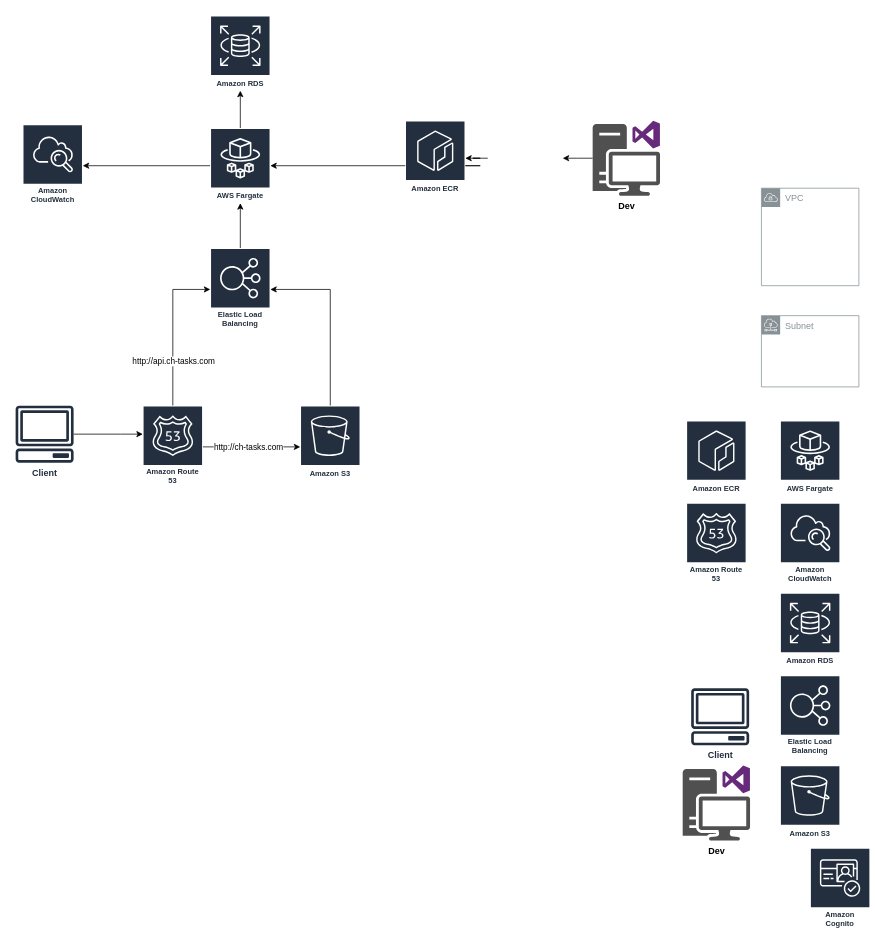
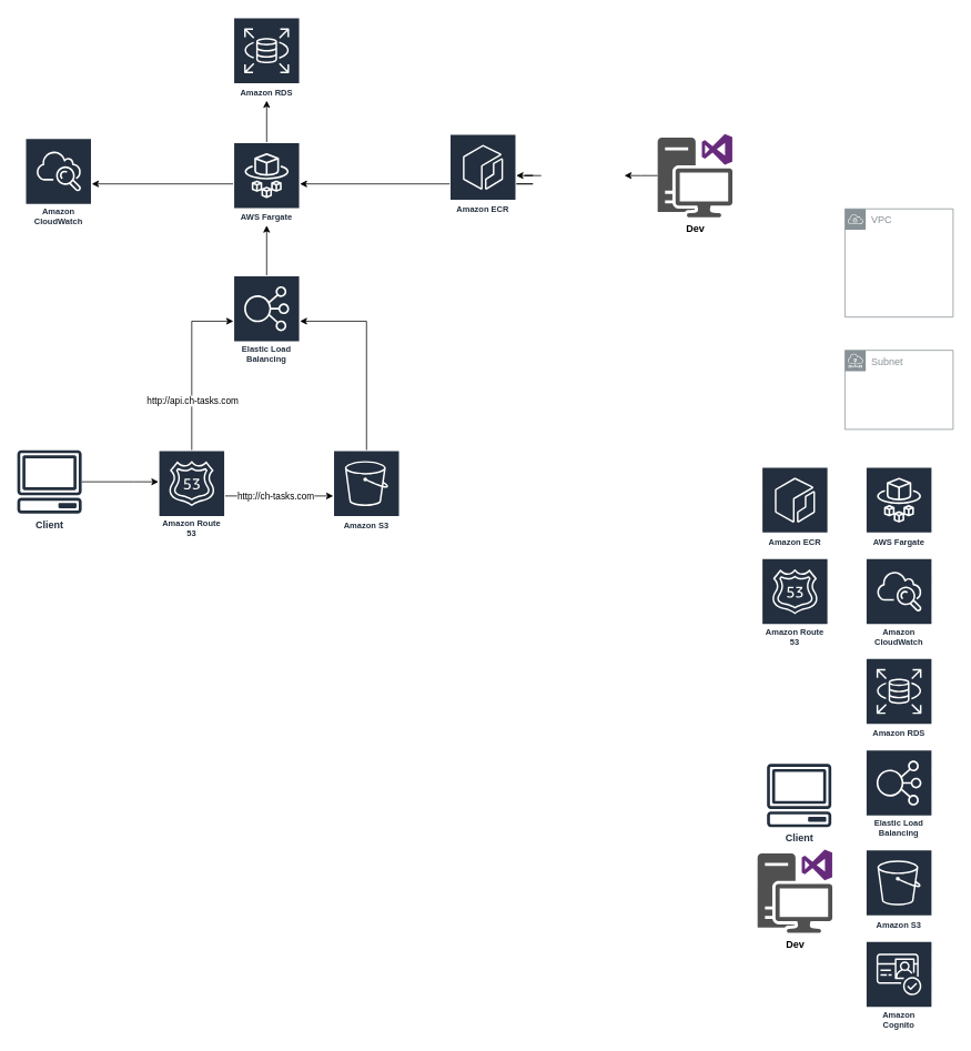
  <mxCell id="0" />
  <mxCell id="1" parent="0" />
  <mxCell id="2" value="Elastic Load Balancing" style="outlineConnect=0;fontColor=#232F3E;gradientColor=none;strokeColor=#ffffff;fillColor=#232F3E;dashed=0;verticalLabelPosition=middle;verticalAlign=bottom;align=center;html=1;whiteSpace=wrap;fontSize=10;fontStyle=1;spacing=3;shape=mxgraph.aws4.productIcon;prIcon=mxgraph.aws4.elastic_load_balancing;" parent="1" vertex="1"><mxGeometry x="1040" y="900" width="80" height="110" as="geometry" /></mxCell>
  <mxCell id="3" value="AWS Fargate" style="outlineConnect=0;fontColor=#232F3E;gradientColor=none;strokeColor=#ffffff;fillColor=#232F3E;dashed=0;verticalLabelPosition=middle;verticalAlign=bottom;align=center;html=1;whiteSpace=wrap;fontSize=10;fontStyle=1;spacing=3;shape=mxgraph.aws4.productIcon;prIcon=mxgraph.aws4.fargate;" parent="1" vertex="1"><mxGeometry x="1040" y="560" width="80" height="100" as="geometry" /></mxCell>
  <mxCell id="4" value="Subnet" style="outlineConnect=0;gradientColor=none;html=1;whiteSpace=wrap;fontSize=12;fontStyle=0;shape=mxgraph.aws4.group;grIcon=mxgraph.aws4.group_subnet;strokeColor=#879196;fillColor=none;verticalAlign=top;align=left;spacingLeft=30;fontColor=#879196;dashed=0;" parent="1" vertex="1"><mxGeometry x="1015" y="420" width="130" height="95" as="geometry" /></mxCell>
  <mxCell id="5" value="VPC" style="outlineConnect=0;gradientColor=none;html=1;whiteSpace=wrap;fontSize=12;fontStyle=0;shape=mxgraph.aws4.group;grIcon=mxgraph.aws4.group_vpc;strokeColor=#879196;fillColor=none;verticalAlign=top;align=left;spacingLeft=30;fontColor=#879196;dashed=0;" parent="1" vertex="1"><mxGeometry x="1015" y="250" width="130" height="130" as="geometry" /></mxCell>
  <mxCell id="6" value="Amazon S3" style="outlineConnect=0;fontColor=#232F3E;gradientColor=none;strokeColor=#ffffff;fillColor=#232F3E;dashed=0;verticalLabelPosition=middle;verticalAlign=bottom;align=center;html=1;whiteSpace=wrap;fontSize=10;fontStyle=1;spacing=3;shape=mxgraph.aws4.productIcon;prIcon=mxgraph.aws4.s3;" parent="1" vertex="1"><mxGeometry x="1040" y="1020" width="80" height="100" as="geometry" /></mxCell>
  <mxCell id="7" value="&lt;b&gt;Client&lt;/b&gt;" style="outlineConnect=0;fontColor=#232F3E;gradientColor=none;fillColor=#232F3E;strokeColor=none;dashed=0;verticalLabelPosition=bottom;verticalAlign=top;align=center;html=1;fontSize=12;fontStyle=0;aspect=fixed;pointerEvents=1;shape=mxgraph.aws4.client;" parent="1" vertex="1"><mxGeometry x="921" y="917" width="78" height="76" as="geometry" /></mxCell>
  <mxCell id="8" value="Amazon CloudWatch" style="outlineConnect=0;fontColor=#232F3E;gradientColor=none;strokeColor=#ffffff;fillColor=#232F3E;dashed=0;verticalLabelPosition=middle;verticalAlign=bottom;align=center;html=1;whiteSpace=wrap;fontSize=10;fontStyle=1;spacing=3;shape=mxgraph.aws4.productIcon;prIcon=mxgraph.aws4.cloudwatch;" parent="1" vertex="1"><mxGeometry x="1040" y="670" width="80" height="110" as="geometry" /></mxCell>
  <mxCell id="9" value="Amazon RDS" style="outlineConnect=0;fontColor=#232F3E;gradientColor=none;strokeColor=#ffffff;fillColor=#232F3E;dashed=0;verticalLabelPosition=middle;verticalAlign=bottom;align=center;html=1;whiteSpace=wrap;fontSize=10;fontStyle=1;spacing=3;shape=mxgraph.aws4.productIcon;prIcon=mxgraph.aws4.rds;" parent="1" vertex="1"><mxGeometry x="1040" y="790" width="80" height="100" as="geometry" /></mxCell>
  <mxCell id="10" value="&lt;b&gt;Dev&lt;/b&gt;" style="pointerEvents=1;shadow=0;dashed=0;html=1;strokeColor=none;fillColor=#505050;labelPosition=center;verticalLabelPosition=bottom;verticalAlign=top;outlineConnect=0;align=center;shape=mxgraph.office.devices.workstation_visual_studio;" parent="1" vertex="1"><mxGeometry x="910.01" y="1020" width="89.83" height="100" as="geometry" /></mxCell>
- <mxCell id="11" value="Amazon Cognito" style="outlineConnect=0;fontColor=#232F3E;gradientColor=none;strokeColor=#ffffff;fillColor=#232F3E;dashed=0;verticalLabelPosition=middle;verticalAlign=bottom;align=center;html=1;whiteSpace=wrap;fontSize=10;fontStyle=1;spacing=3;shape=mxgraph.aws4.productIcon;prIcon=mxgraph.aws4.cognito;" parent="1" vertex="1"><mxGeometry x="1080" y="1130" width="80" height="110" as="geometry" /></mxCell>
+ <mxCell id="11" value="Amazon Cognito" style="outlineConnect=0;fontColor=#232F3E;gradientColor=none;strokeColor=#ffffff;fillColor=#232F3E;dashed=0;verticalLabelPosition=middle;verticalAlign=bottom;align=center;html=1;whiteSpace=wrap;fontSize=10;fontStyle=1;spacing=3;shape=mxgraph.aws4.productIcon;prIcon=mxgraph.aws4.cognito;" parent="1" vertex="1"><mxGeometry x="1040" y="1130" width="80" height="110" as="geometry" /></mxCell>
  <mxCell id="12" value="" style="shape=image;html=1;verticalAlign=top;verticalLabelPosition=bottom;labelBackgroundColor=#ffffff;imageAspect=0;aspect=fixed;image=https://cdn4.iconfinder.com/data/icons/iconsimple-logotypes/512/github-128.png" parent="1" vertex="1"><mxGeometry x="910" y="1140" width="100" height="100" as="geometry" /></mxCell>
  <mxCell id="13" style="edgeStyle=orthogonalEdgeStyle;rounded=0;orthogonalLoop=1;jettySize=auto;html=1;fontColor=#879196;" parent="1" source="14" target="36" edge="1"><mxGeometry relative="1" as="geometry"><Array as="points"><mxPoint x="160" y="578" /><mxPoint x="160" y="578" /></Array></mxGeometry></mxCell>
  <mxCell id="14" value="&lt;b&gt;Client&lt;/b&gt;" style="outlineConnect=0;fontColor=#232F3E;gradientColor=none;fillColor=#232F3E;strokeColor=none;dashed=0;verticalLabelPosition=bottom;verticalAlign=top;align=center;html=1;fontSize=12;fontStyle=0;aspect=fixed;pointerEvents=1;shape=mxgraph.aws4.client;" parent="1" vertex="1"><mxGeometry x="20" y="540" width="78" height="76" as="geometry" /></mxCell>
  <mxCell id="15" style="edgeStyle=orthogonalEdgeStyle;rounded=0;orthogonalLoop=1;jettySize=auto;html=1;fontColor=#879196;" parent="1" source="16" target="18" edge="1"><mxGeometry relative="1" as="geometry" /></mxCell>
  <mxCell id="16" value="&lt;b&gt;Dev&lt;/b&gt;" style="pointerEvents=1;shadow=0;dashed=0;html=1;strokeColor=none;fillColor=#505050;labelPosition=center;verticalLabelPosition=bottom;verticalAlign=top;outlineConnect=0;align=center;shape=mxgraph.office.devices.workstation_visual_studio;" parent="1" vertex="1"><mxGeometry x="789.93" y="160" width="89.83" height="100" as="geometry" /></mxCell>
  <mxCell id="17" style="edgeStyle=orthogonalEdgeStyle;rounded=0;orthogonalLoop=1;jettySize=auto;html=1;fontColor=#879196;" parent="1" source="18" target="21" edge="1"><mxGeometry relative="1" as="geometry" /></mxCell>
  <mxCell id="18" value="" style="shape=image;html=1;verticalAlign=top;verticalLabelPosition=bottom;labelBackgroundColor=#ffffff;imageAspect=0;aspect=fixed;image=https://cdn4.iconfinder.com/data/icons/iconsimple-logotypes/512/github-128.png" parent="1" vertex="1"><mxGeometry x="650" y="160" width="100" height="100" as="geometry" /></mxCell>
  <mxCell id="19" value="Amazon ECR" style="outlineConnect=0;fontColor=#232F3E;gradientColor=none;strokeColor=#ffffff;fillColor=#232F3E;dashed=0;verticalLabelPosition=middle;verticalAlign=bottom;align=center;html=1;whiteSpace=wrap;fontSize=10;fontStyle=1;spacing=3;shape=mxgraph.aws4.productIcon;prIcon=mxgraph.aws4.ecr;" parent="1" vertex="1"><mxGeometry x="914.93" y="560" width="80" height="100" as="geometry" /></mxCell>
  <mxCell id="20" style="edgeStyle=orthogonalEdgeStyle;rounded=0;orthogonalLoop=1;jettySize=auto;html=1;fontColor=#879196;" parent="1" source="21" target="26" edge="1"><mxGeometry relative="1" as="geometry"><mxPoint x="385" y="275" as="targetPoint" /><Array as="points"><mxPoint x="640" y="220" /></Array></mxGeometry></mxCell>
  <mxCell id="21" value="Amazon ECR" style="outlineConnect=0;fontColor=#232F3E;gradientColor=none;strokeColor=#ffffff;fillColor=#232F3E;dashed=0;verticalLabelPosition=middle;verticalAlign=bottom;align=center;html=1;whiteSpace=wrap;fontSize=10;fontStyle=1;spacing=3;shape=mxgraph.aws4.productIcon;prIcon=mxgraph.aws4.ecr;" parent="1" vertex="1"><mxGeometry x="540" y="160" width="80" height="100" as="geometry" /></mxCell>
  <mxCell id="22" style="edgeStyle=orthogonalEdgeStyle;rounded=0;orthogonalLoop=1;jettySize=auto;html=1;fontColor=#879196;" parent="1" source="23" target="26" edge="1"><mxGeometry relative="1" as="geometry" /></mxCell>
  <mxCell id="23" value="Elastic Load Balancing" style="outlineConnect=0;fontColor=#232F3E;gradientColor=none;strokeColor=#ffffff;fillColor=#232F3E;dashed=0;verticalLabelPosition=middle;verticalAlign=bottom;align=center;html=1;whiteSpace=wrap;fontSize=10;fontStyle=1;spacing=3;shape=mxgraph.aws4.productIcon;prIcon=mxgraph.aws4.elastic_load_balancing;" parent="1" vertex="1"><mxGeometry x="280" y="330" width="80" height="110" as="geometry" /></mxCell>
  <mxCell id="24" style="edgeStyle=orthogonalEdgeStyle;rounded=0;orthogonalLoop=1;jettySize=auto;html=1;fontColor=#879196;" parent="1" source="26" target="29" edge="1"><mxGeometry relative="1" as="geometry" /></mxCell>
  <mxCell id="25" style="edgeStyle=orthogonalEdgeStyle;rounded=0;orthogonalLoop=1;jettySize=auto;html=1;fontColor=#879196;" parent="1" source="26" target="30" edge="1"><mxGeometry relative="1" as="geometry"><mxPoint x="320" y="120" as="targetPoint" /></mxGeometry></mxCell>
  <mxCell id="26" value="AWS Fargate" style="outlineConnect=0;fontColor=#232F3E;gradientColor=none;strokeColor=#ffffff;fillColor=#232F3E;dashed=0;verticalLabelPosition=middle;verticalAlign=bottom;align=center;html=1;whiteSpace=wrap;fontSize=10;fontStyle=1;spacing=3;shape=mxgraph.aws4.productIcon;prIcon=mxgraph.aws4.fargate;" parent="1" vertex="1"><mxGeometry x="280" y="170" width="80" height="100" as="geometry" /></mxCell>
  <mxCell id="27" style="edgeStyle=orthogonalEdgeStyle;rounded=0;orthogonalLoop=1;jettySize=auto;html=1;fontColor=#879196;" parent="1" source="28" target="23" edge="1"><mxGeometry relative="1" as="geometry"><Array as="points"><mxPoint x="440" y="385" /></Array></mxGeometry></mxCell>
  <mxCell id="28" value="Amazon S3" style="outlineConnect=0;fontColor=#232F3E;gradientColor=none;strokeColor=#ffffff;fillColor=#232F3E;dashed=0;verticalLabelPosition=middle;verticalAlign=bottom;align=center;html=1;whiteSpace=wrap;fontSize=10;fontStyle=1;spacing=3;shape=mxgraph.aws4.productIcon;prIcon=mxgraph.aws4.s3;" parent="1" vertex="1"><mxGeometry x="400" y="540" width="80" height="100" as="geometry" /></mxCell>
  <mxCell id="29" value="Amazon CloudWatch" style="outlineConnect=0;fontColor=#232F3E;gradientColor=none;strokeColor=#ffffff;fillColor=#232F3E;dashed=0;verticalLabelPosition=middle;verticalAlign=bottom;align=center;html=1;whiteSpace=wrap;fontSize=10;fontStyle=1;spacing=3;shape=mxgraph.aws4.productIcon;prIcon=mxgraph.aws4.cloudwatch;" parent="1" vertex="1"><mxGeometry x="29.83" y="165" width="80" height="110" as="geometry" /></mxCell>
  <mxCell id="30" value="Amazon RDS" style="outlineConnect=0;fontColor=#232F3E;gradientColor=none;strokeColor=#ffffff;fillColor=#232F3E;dashed=0;verticalLabelPosition=middle;verticalAlign=bottom;align=center;html=1;whiteSpace=wrap;fontSize=10;fontStyle=1;spacing=3;shape=mxgraph.aws4.productIcon;prIcon=mxgraph.aws4.rds;" parent="1" vertex="1"><mxGeometry x="280" y="20" width="80" height="100" as="geometry" /></mxCell>
  <mxCell id="31" value="Amazon Route 53" style="outlineConnect=0;fontColor=#232F3E;gradientColor=none;strokeColor=#ffffff;fillColor=#232F3E;dashed=0;verticalLabelPosition=middle;verticalAlign=bottom;align=center;html=1;whiteSpace=wrap;fontSize=10;fontStyle=1;spacing=3;shape=mxgraph.aws4.productIcon;prIcon=mxgraph.aws4.route_53;" vertex="1" parent="1"><mxGeometry x="914.93" y="670" width="80" height="110" as="geometry" /></mxCell>
  <mxCell id="32" style="edgeStyle=orthogonalEdgeStyle;rounded=0;orthogonalLoop=1;jettySize=auto;html=1;" edge="1" parent="1" source="36" target="28"><mxGeometry relative="1" as="geometry"><Array as="points"><mxPoint x="440" y="595" /><mxPoint x="440" y="595" /></Array></mxGeometry></mxCell>
  <mxCell id="33" value="http://ch-tasks.com" style="edgeLabel;html=1;align=center;verticalAlign=middle;resizable=0;points=[];" vertex="1" connectable="0" parent="32"><mxGeometry x="-0.36" y="3" relative="1" as="geometry"><mxPoint x="18" y="3" as="offset" /></mxGeometry></mxCell>
  <mxCell id="34" style="edgeStyle=orthogonalEdgeStyle;rounded=0;orthogonalLoop=1;jettySize=auto;html=1;" edge="1" parent="1" source="36" target="23"><mxGeometry relative="1" as="geometry"><Array as="points"><mxPoint x="230" y="385" /></Array></mxGeometry></mxCell>
  <mxCell id="35" value="http://api.ch-tasks.com" style="edgeLabel;html=1;align=center;verticalAlign=middle;resizable=0;points=[];" vertex="1" connectable="0" parent="34"><mxGeometry x="-0.097" relative="1" as="geometry"><mxPoint y="33" as="offset" /></mxGeometry></mxCell>
  <mxCell id="36" value="Amazon Route 53" style="outlineConnect=0;fontColor=#232F3E;gradientColor=none;strokeColor=#ffffff;fillColor=#232F3E;dashed=0;verticalLabelPosition=middle;verticalAlign=bottom;align=center;html=1;whiteSpace=wrap;fontSize=10;fontStyle=1;spacing=3;shape=mxgraph.aws4.productIcon;prIcon=mxgraph.aws4.route_53;" vertex="1" parent="1"><mxGeometry x="190" y="540" width="80" height="110" as="geometry" /></mxCell>
